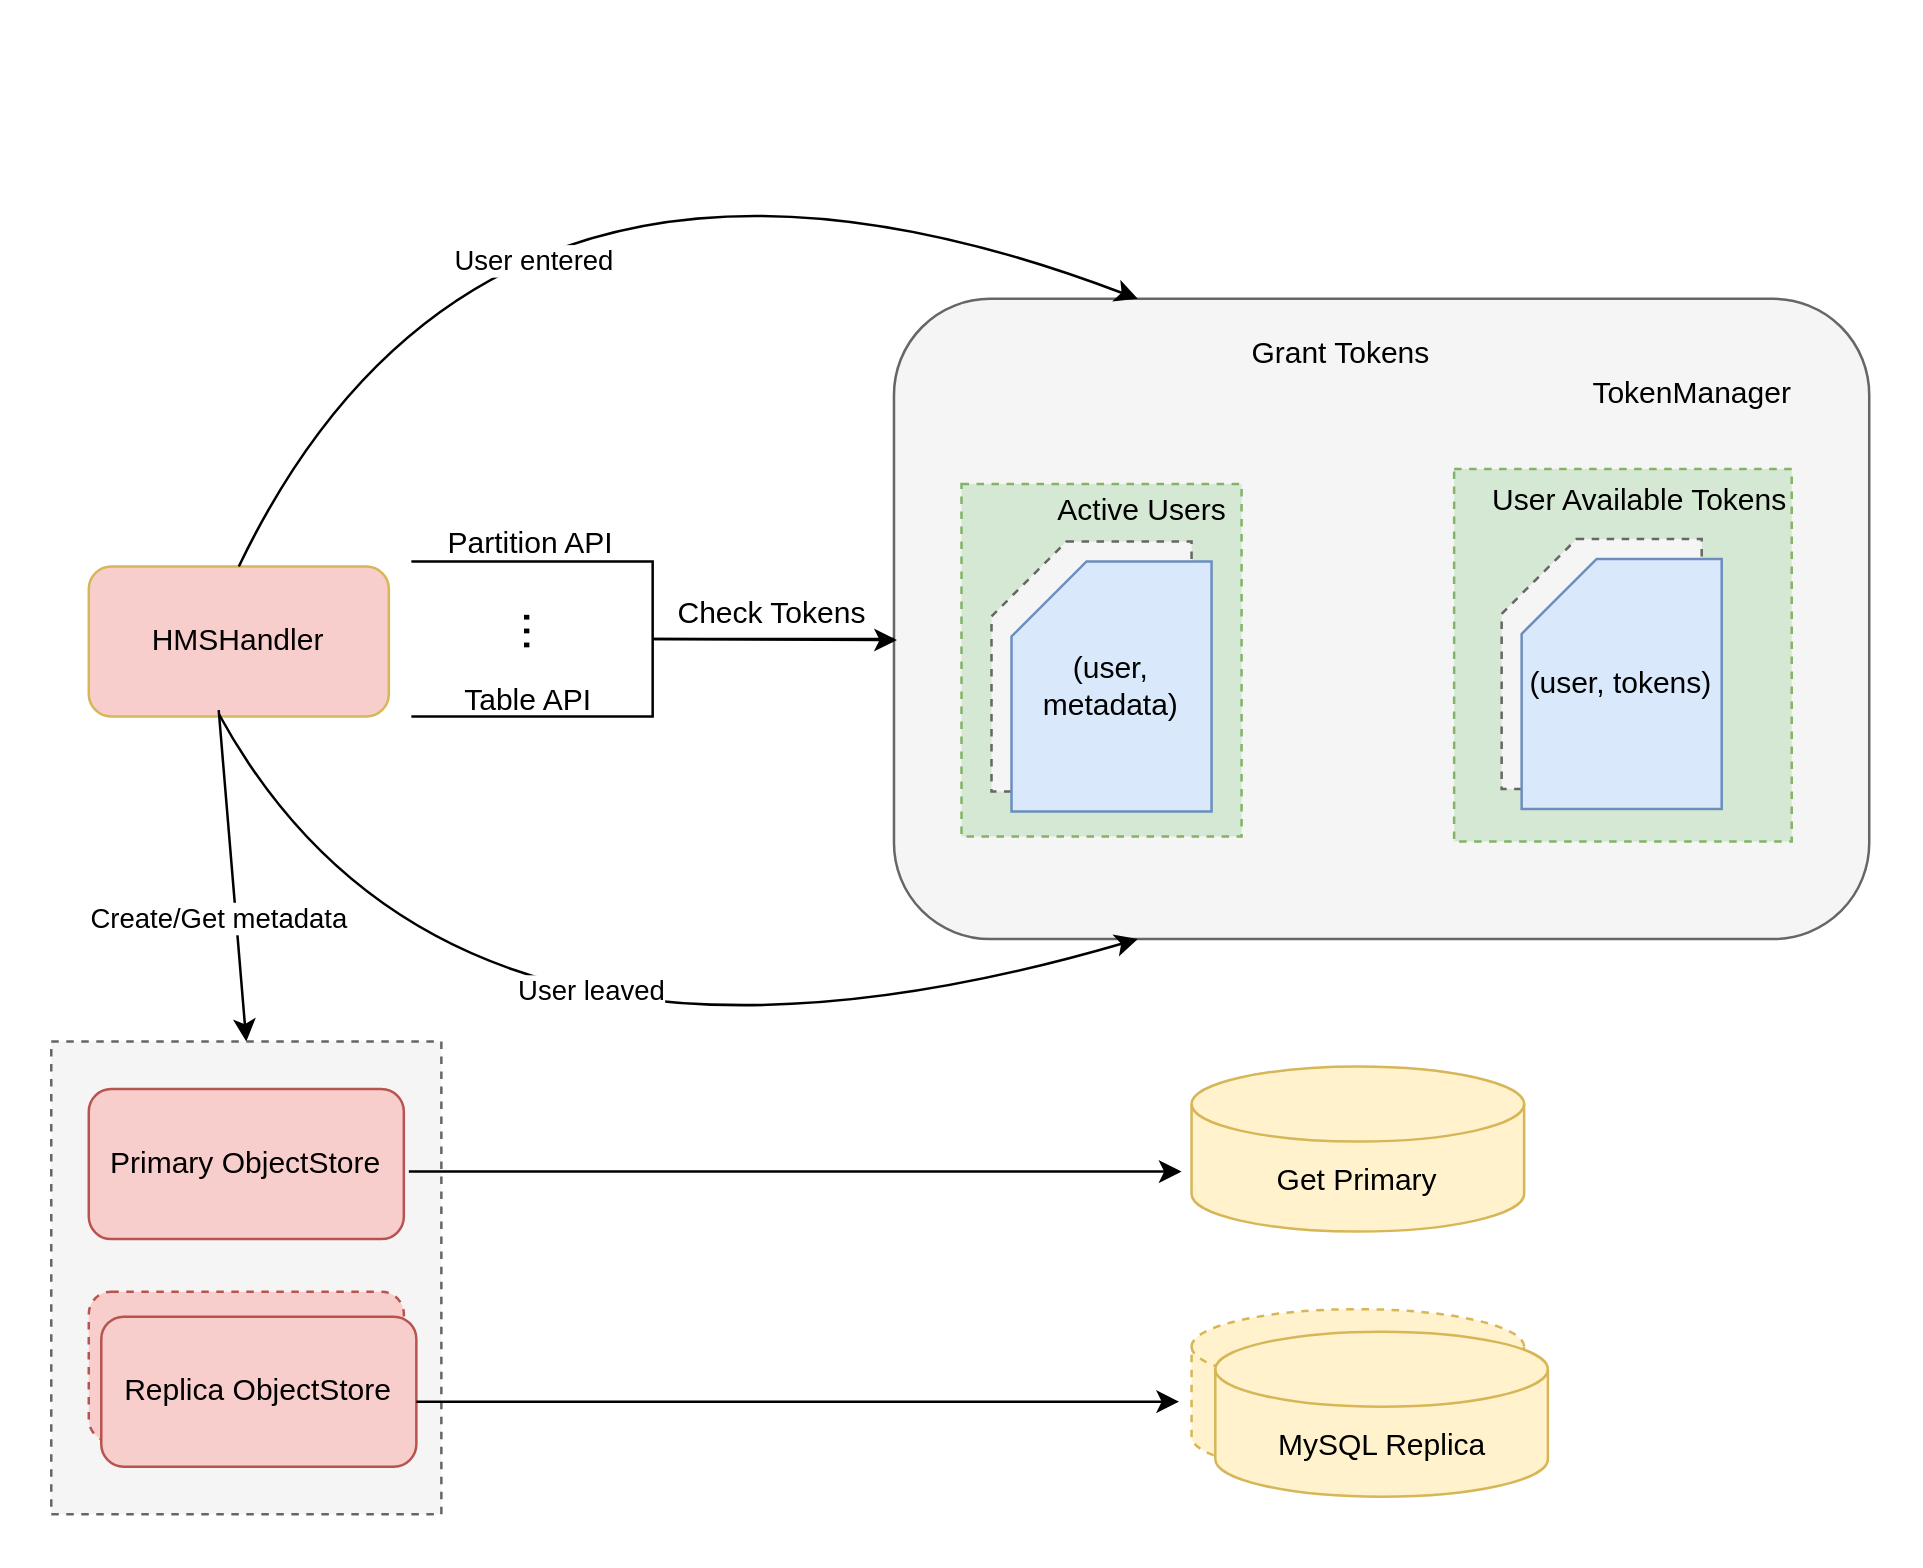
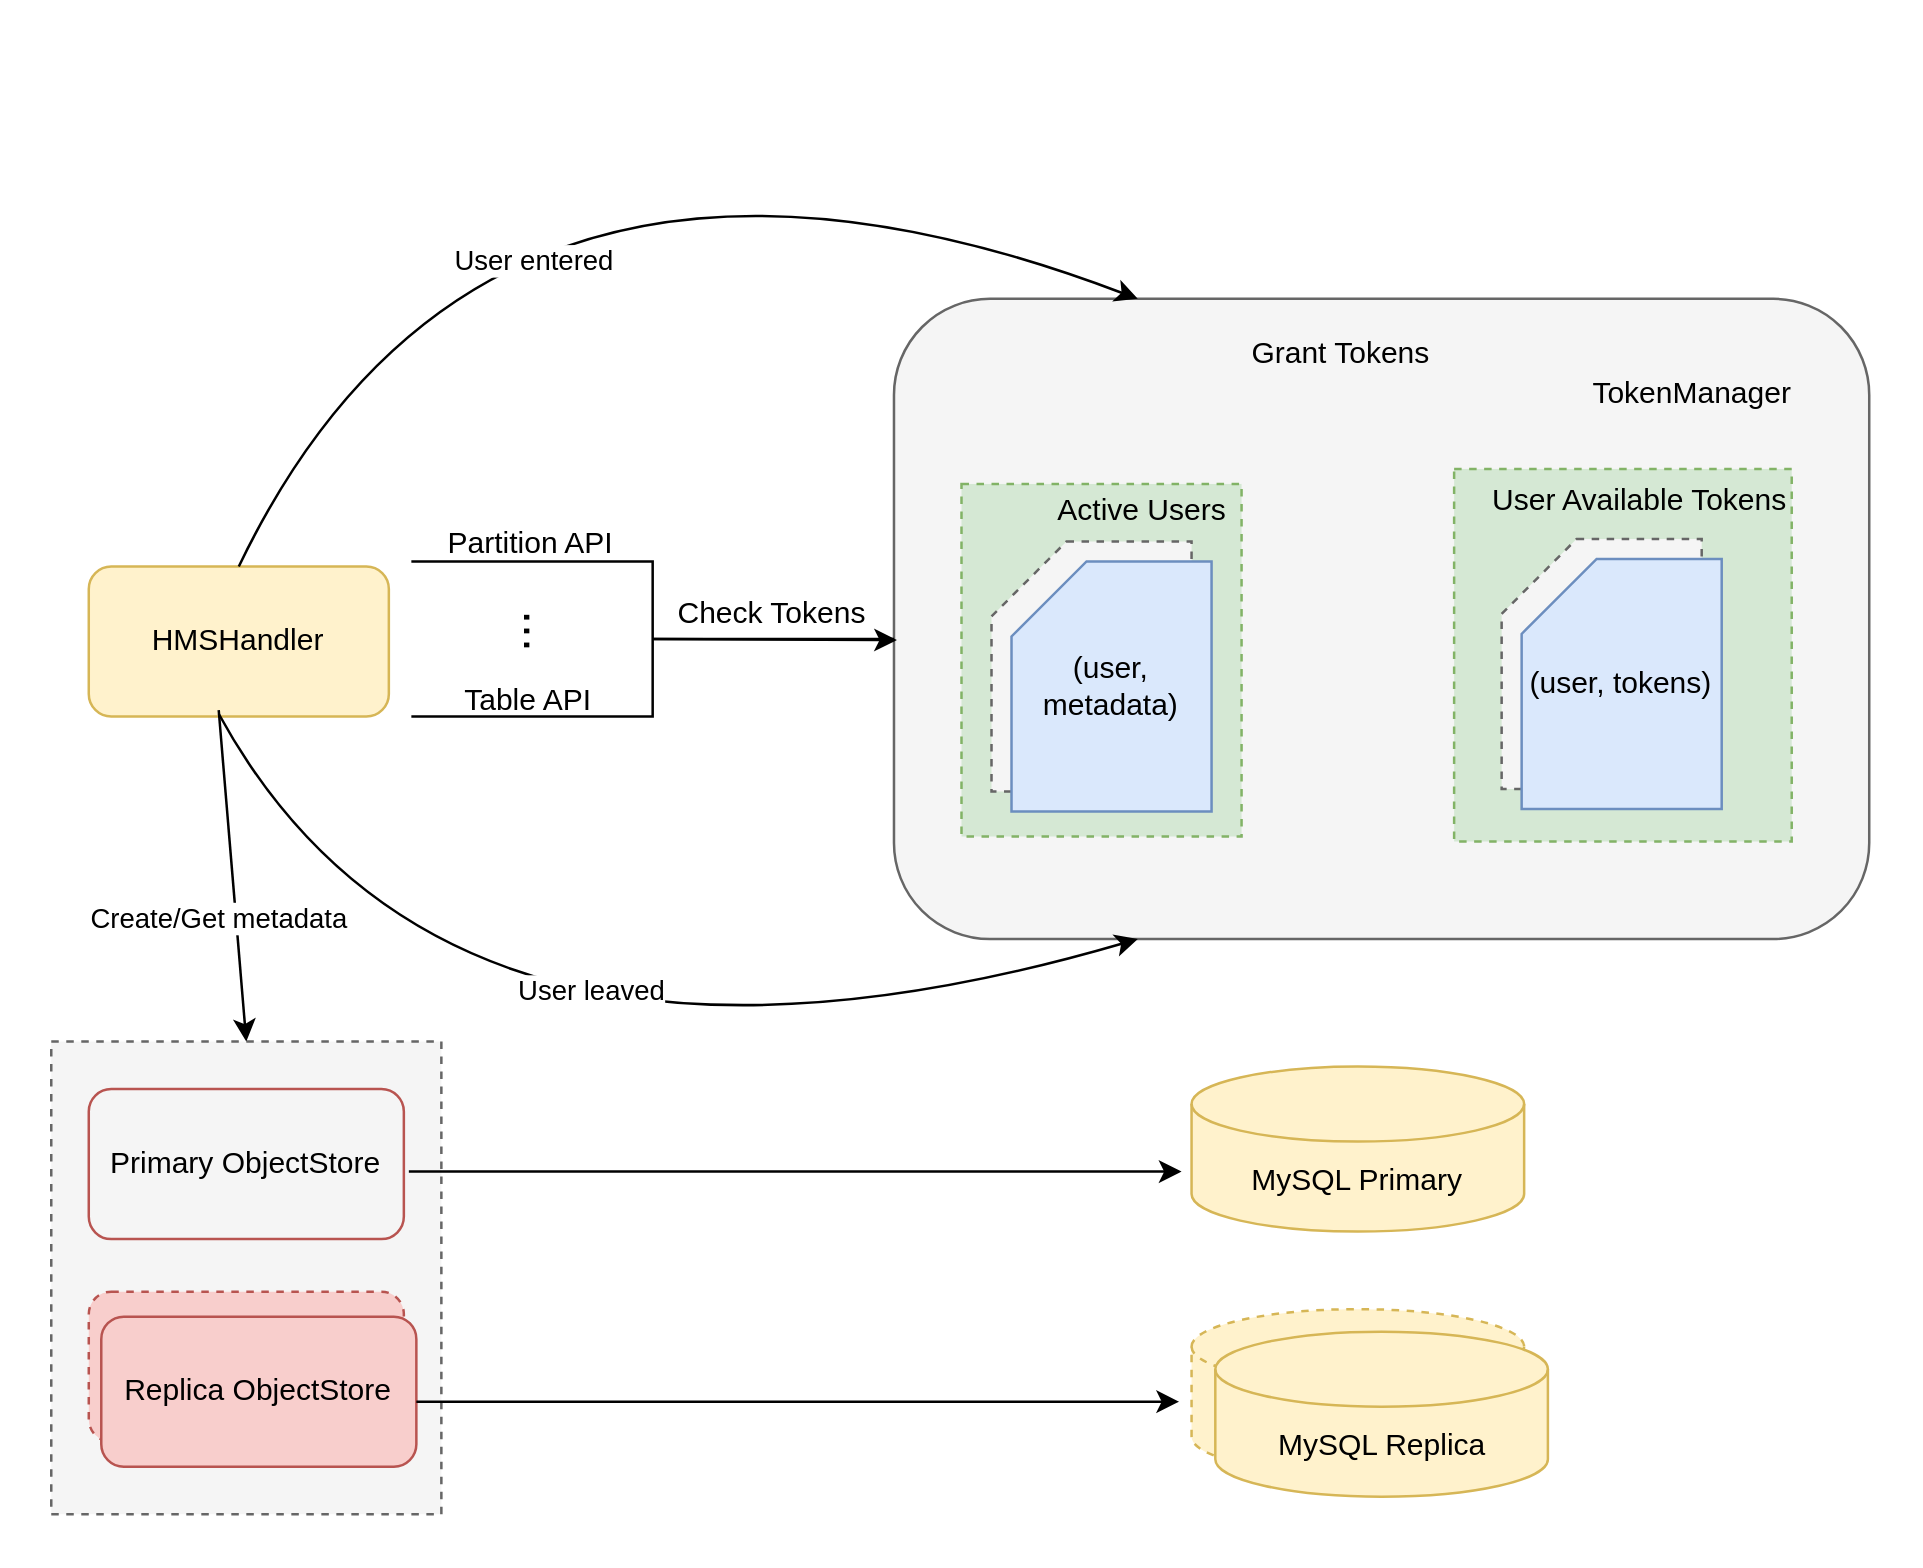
  <mxCell id="0" />
  <mxCell id="1" parent="0" />
  <mxCell id="2" value="" style="rounded=0;whiteSpace=wrap;html=1;dashed=1;fillColor=#f5f5f5;fontColor=#333333;strokeColor=#666666;" vertex="1" parent="1"><mxGeometry x="20" y="416" width="156" height="189" as="geometry" /></mxCell>
- <mxCell id="3" value="HMSHandler" style="rounded=1;whiteSpace=wrap;html=1;fillColor=#f8cecc;strokeColor=#d6b656;" vertex="1" parent="1"><mxGeometry x="35" y="226" width="120" height="60" as="geometry" /></mxCell>
+ <mxCell id="3" value="HMSHandler" style="rounded=1;whiteSpace=wrap;html=1;fillColor=#fff2cc;strokeColor=#d6b656;" vertex="1" parent="1"><mxGeometry x="35" y="226" width="120" height="60" as="geometry" /></mxCell>
  <mxCell id="4" value="" style="rounded=1;whiteSpace=wrap;html=1;fillColor=#f5f5f5;fontColor=#333333;strokeColor=#666666;" vertex="1" parent="1"><mxGeometry x="357" y="119" width="390" height="256" as="geometry" /></mxCell>
  <mxCell id="5" value="" style="group;" vertex="1" connectable="0" parent="1"><mxGeometry x="384" y="189" width="114" height="145" as="geometry" /></mxCell>
  <mxCell id="6" value="" style="rounded=0;whiteSpace=wrap;html=1;dashed=1;fillColor=#d5e8d4;strokeColor=#82b366;" vertex="1" parent="5"><mxGeometry y="4" width="112" height="141" as="geometry" /></mxCell>
  <mxCell id="7" value="" style="shape=card;whiteSpace=wrap;html=1;dashed=1;fillColor=#f5f5f5;fontColor=#333333;strokeColor=#666666;" vertex="1" parent="5"><mxGeometry x="12" y="27" width="80" height="100" as="geometry" /></mxCell>
  <mxCell id="8" value="(user, metadata)" style="shape=card;whiteSpace=wrap;html=1;fillColor=#dae8fc;strokeColor=#6c8ebf;" vertex="1" parent="5"><mxGeometry x="20" y="35" width="80" height="100" as="geometry" /></mxCell>
  <mxCell id="9" value="Active Users" style="text;html=1;whiteSpace=wrap;strokeColor=none;fillColor=none;align=center;verticalAlign=middle;rounded=0;" vertex="1" parent="5"><mxGeometry x="31" width="83" height="30" as="geometry" /></mxCell>
  <mxCell id="10" value="" style="group" vertex="1" connectable="0" parent="1"><mxGeometry x="588" y="188" width="135" height="153" as="geometry" /></mxCell>
  <mxCell id="11" value="" style="rounded=0;whiteSpace=wrap;html=1;dashed=1;fillColor=#d5e8d4;strokeColor=#82b366;" vertex="1" parent="10"><mxGeometry x="-7" y="-1" width="135" height="149" as="geometry" /></mxCell>
  <mxCell id="12" value="" style="shape=card;whiteSpace=wrap;html=1;dashed=1;fillColor=#f5f5f5;fontColor=#333333;strokeColor=#666666;" vertex="1" parent="10"><mxGeometry x="12" y="27" width="80" height="100" as="geometry" /></mxCell>
  <mxCell id="13" value="(user, tokens)" style="shape=card;whiteSpace=wrap;html=1;fillColor=#dae8fc;strokeColor=#6c8ebf;" vertex="1" parent="10"><mxGeometry x="20" y="35" width="80" height="100" as="geometry" /></mxCell>
  <mxCell id="14" value="User Available Tokens" style="text;html=1;whiteSpace=wrap;strokeColor=none;fillColor=none;align=center;verticalAlign=middle;rounded=0;" vertex="1" parent="10"><mxGeometry x="1.5" y="-3" width="131" height="30" as="geometry" /></mxCell>
  <mxCell id="15" value="" style="shape=image;html=1;verticalAlign=top;verticalLabelPosition=bottom;labelBackgroundColor=#ffffff;imageAspect=0;aspect=fixed;image=https://icons.diagrams.net/icon-cache1/Evil_Icons_User_Interface-2617/download-575.svg" vertex="1" parent="1"><mxGeometry x="496" y="138" width="82" height="82" as="geometry" /></mxCell>
  <mxCell id="16" value="TokenManager" style="text;html=1;whiteSpace=wrap;strokeColor=none;fillColor=none;align=center;verticalAlign=middle;rounded=0;" vertex="1" parent="1"><mxGeometry x="633" y="142" width="87" height="30" as="geometry" /></mxCell>
  <mxCell id="17" value="Grant Tokens" style="text;html=1;whiteSpace=wrap;strokeColor=none;fillColor=none;align=center;verticalAlign=middle;rounded=0;" vertex="1" parent="1"><mxGeometry x="490" y="126" width="92" height="30" as="geometry" /></mxCell>
  <mxCell id="18" value="" style="endArrow=classic;html=1;rounded=0;entryX=0.25;entryY=0;entryDx=0;entryDy=0;exitX=0.5;exitY=0;exitDx=0;exitDy=0;endFill=1;curved=1;" edge="1" parent="1" source="3" target="4"><mxGeometry width="50" height="50" relative="1" as="geometry"><mxPoint x="109" y="227" as="sourcePoint" /><mxPoint x="159" y="177" as="targetPoint" /><Array as="points"><mxPoint x="194" y="20" /></Array></mxGeometry></mxCell>
  <mxCell id="19" value="User entered" style="edgeLabel;html=1;align=center;verticalAlign=middle;resizable=0;points=[];" vertex="1" connectable="0" parent="18"><mxGeometry x="-0.154" y="1" relative="1" as="geometry"><mxPoint x="25" y="72" as="offset" /></mxGeometry></mxCell>
  <mxCell id="20" value="" style="endArrow=classic;html=1;rounded=0;entryX=0.25;entryY=1;entryDx=0;entryDy=0;endFill=1;curved=1;" edge="1" parent="1" target="4"><mxGeometry width="50" height="50" relative="1" as="geometry"><mxPoint x="87" y="285" as="sourcePoint" /><mxPoint x="149" y="242" as="targetPoint" /><Array as="points"><mxPoint x="180" y="455" /></Array></mxGeometry></mxCell>
  <mxCell id="21" value="User leaved" style="edgeLabel;html=1;align=center;verticalAlign=middle;resizable=0;points=[];" vertex="1" connectable="0" parent="20"><mxGeometry x="-0.168" y="-3" relative="1" as="geometry"><mxPoint x="49" y="-61" as="offset" /></mxGeometry></mxCell>
  <mxCell id="22" value="" style="ellipse;whiteSpace=wrap;html=1;align=center;aspect=fixed;fillColor=none;strokeColor=none;resizable=0;perimeter=centerPerimeter;rotatable=0;allowArrows=0;points=[];outlineConnect=1;" vertex="1" parent="1"><mxGeometry x="226" y="244" width="10" height="10" as="geometry" /></mxCell>
  <mxCell id="23" value="" style="strokeWidth=1;html=1;shape=mxgraph.flowchart.annotation_2;align=left;labelPosition=right;pointerEvents=1;rotation=-180;" vertex="1" parent="1"><mxGeometry x="164" y="224" width="193" height="62" as="geometry" /></mxCell>
  <mxCell id="24" value="Partition API" style="text;html=1;whiteSpace=wrap;strokeColor=none;fillColor=none;align=center;verticalAlign=middle;rounded=0;" vertex="1" parent="1"><mxGeometry x="172" y="202" width="80" height="30" as="geometry" /></mxCell>
  <mxCell id="25" value="&lt;font style=&quot;font-size: 20px;&quot;&gt;.&lt;/font&gt;&lt;span style=&quot;font-size: 20px; background-color: transparent; color: light-dark(rgb(0, 0, 0), rgb(255, 255, 255));&quot;&gt;..&lt;/span&gt;" style="text;html=1;whiteSpace=wrap;strokeColor=none;fillColor=none;align=center;verticalAlign=middle;rounded=0;textDirection=vertical-lr;" vertex="1" parent="1"><mxGeometry x="186" y="237" width="60" height="30" as="geometry" /></mxCell>
  <mxCell id="26" value="Table API" style="text;html=1;whiteSpace=wrap;strokeColor=none;fillColor=none;align=center;verticalAlign=middle;rounded=0;" vertex="1" parent="1"><mxGeometry x="181" y="265" width="60" height="30" as="geometry" /></mxCell>
  <mxCell id="27" value="Check Tokens" style="text;html=1;whiteSpace=wrap;strokeColor=none;fillColor=none;align=center;verticalAlign=middle;rounded=0;" vertex="1" parent="1"><mxGeometry x="260" y="230" width="97" height="30" as="geometry" /></mxCell>
  <mxCell id="28" value="" style="endArrow=classic;html=1;rounded=0;entryX=0.003;entryY=0.533;entryDx=0;entryDy=0;entryPerimeter=0;" edge="1" parent="1" target="4"><mxGeometry width="50" height="50" relative="1" as="geometry"><mxPoint x="261" y="255" as="sourcePoint" /><mxPoint x="311" y="205" as="targetPoint" /></mxGeometry></mxCell>
- <mxCell id="29" value="Primary ObjectStore" style="rounded=1;whiteSpace=wrap;html=1;fillColor=#f8cecc;strokeColor=#b85450;" vertex="1" parent="1"><mxGeometry x="35" y="435" width="126" height="60" as="geometry" /></mxCell>
+ <mxCell id="29" value="Primary ObjectStore" style="rounded=1;whiteSpace=wrap;html=1;fillColor=#f5f5f5;strokeColor=#b85450;" vertex="1" parent="1"><mxGeometry x="35" y="435" width="126" height="60" as="geometry" /></mxCell>
  <mxCell id="30" value="" style="endArrow=classic;html=1;rounded=0;exitX=0.433;exitY=0.958;exitDx=0;exitDy=0;exitPerimeter=0;entryX=0.5;entryY=0;entryDx=0;entryDy=0;" edge="1" parent="1" source="3" target="2"><mxGeometry width="50" height="50" relative="1" as="geometry"><mxPoint x="51" y="346" as="sourcePoint" /><mxPoint x="95" y="420" as="targetPoint" /></mxGeometry></mxCell>
  <mxCell id="31" value="Create/Get metadata" style="edgeLabel;html=1;align=center;verticalAlign=middle;resizable=0;points=[];" vertex="1" connectable="0" parent="30"><mxGeometry x="0.076" y="-1" relative="1" as="geometry"><mxPoint x="-5" y="11" as="offset" /></mxGeometry></mxCell>
- <mxCell id="32" value="Get Primary" style="shape=cylinder3;whiteSpace=wrap;html=1;boundedLbl=1;backgroundOutline=1;size=15;fillColor=#fff2cc;strokeColor=#d6b656;" vertex="1" parent="1"><mxGeometry x="476" y="426" width="133" height="66" as="geometry" /></mxCell>
+ <mxCell id="32" value="MySQL Primary" style="shape=cylinder3;whiteSpace=wrap;html=1;boundedLbl=1;backgroundOutline=1;size=15;fillColor=#fff2cc;strokeColor=#d6b656;" vertex="1" parent="1"><mxGeometry x="476" y="426" width="133" height="66" as="geometry" /></mxCell>
  <mxCell id="33" value="Replica ObjectStore" style="rounded=1;whiteSpace=wrap;html=1;fillColor=#f8cecc;strokeColor=#b85450;dashed=1;" vertex="1" parent="1"><mxGeometry x="35" y="516" width="126" height="60" as="geometry" /></mxCell>
  <mxCell id="34" value="Replica ObjectStore" style="rounded=1;whiteSpace=wrap;html=1;fillColor=#f8cecc;strokeColor=#b85450;" vertex="1" parent="1"><mxGeometry x="40" y="526" width="126" height="60" as="geometry" /></mxCell>
  <mxCell id="35" value="MySQL Replica" style="shape=cylinder3;whiteSpace=wrap;html=1;boundedLbl=1;backgroundOutline=1;size=15;fillColor=#fff2cc;strokeColor=#d6b656;dashed=1;" vertex="1" parent="1"><mxGeometry x="476" y="523" width="133" height="66" as="geometry" /></mxCell>
  <mxCell id="36" value="" style="endArrow=classic;html=1;rounded=0;" edge="1" parent="1"><mxGeometry width="50" height="50" relative="1" as="geometry"><mxPoint x="166" y="560" as="sourcePoint" /><mxPoint x="471" y="560" as="targetPoint" /></mxGeometry></mxCell>
  <mxCell id="37" value="" style="endArrow=classic;html=1;rounded=0;" edge="1" parent="1"><mxGeometry width="50" height="50" relative="1" as="geometry"><mxPoint x="163" y="468" as="sourcePoint" /><mxPoint x="472" y="468" as="targetPoint" /></mxGeometry></mxCell>
  <mxCell id="38" value="MySQL Replica" style="shape=cylinder3;whiteSpace=wrap;html=1;boundedLbl=1;backgroundOutline=1;size=15;fillColor=#fff2cc;strokeColor=#d6b656;" vertex="1" parent="1"><mxGeometry x="485.5" y="532" width="133" height="66" as="geometry" /></mxCell>
